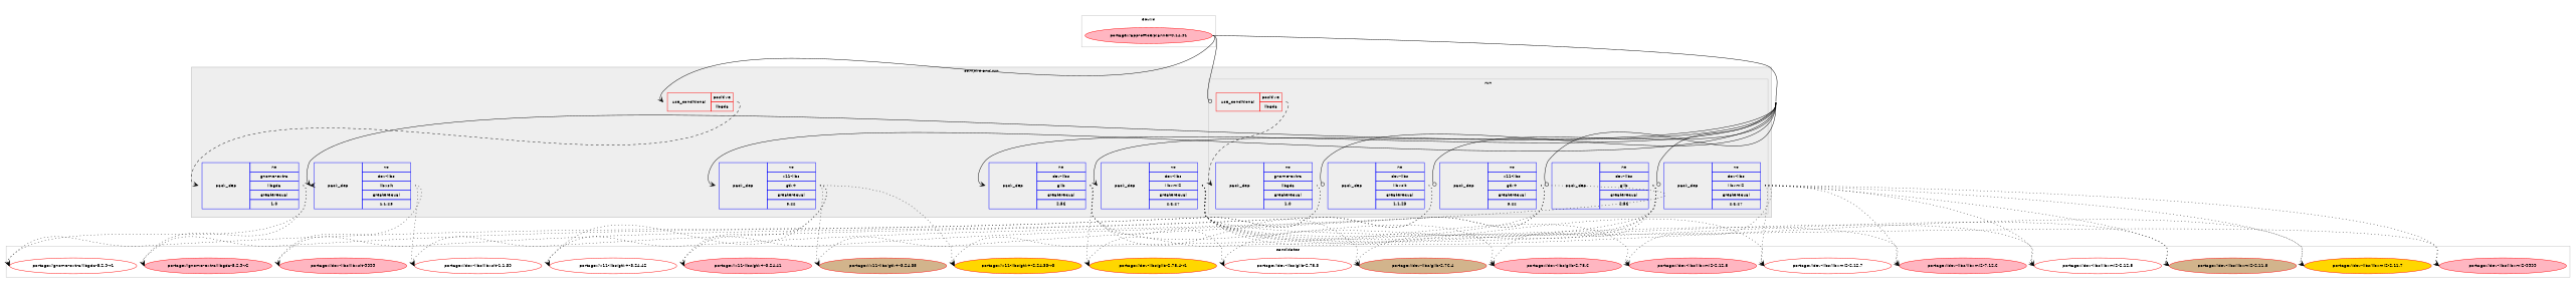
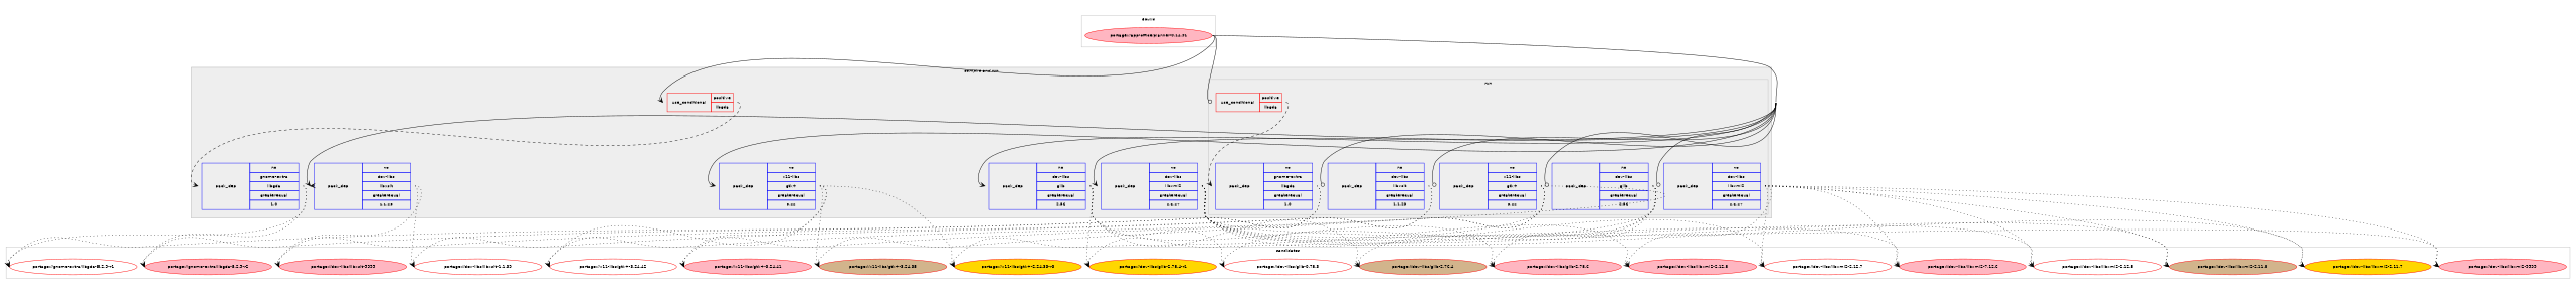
  digraph {
    compound=true
    concentrate=true
    fontname=Helvetica
    fontsize=10
    newrank=true
    rankdir=TB
    ranksep=1.5
    node [color=red fontname=Helvetica fontsize=10 style=filled]
    edge [arrowhead=vee headport=w style=dotted tailport=e weight=100]
    n1 [fillcolor=lightpink label="portage://app-office/planner-0.14.91" width=4]
    n2 [color=blue label=<<TABLE BORDER="0" CELLBORDER="1" CELLSPACING="0" CELLPADDING="4" WIDTH="220"><TR><TD ROWSPAN="6" CELLPADDING="30">pack_dep</TD></TR><TR><TD WIDTH="110">no</TD></TR><TR><TD>gnome-extra</TD></TR><TR><TD>libgda</TD></TR><TR><TD>greaterequal</TD></TR><TR><TD>1.0</TD></TR></TABLE>> shape=none style=""]
    n3 [label=<<TABLE BORDER="0" CELLBORDER="1" CELLSPACING="0" CELLPADDING="4"><TR><TD ROWSPAN="3" CELLPADDING="10">use_conditional</TD></TR><TR><TD>positive</TD></TR><TR><TD>libgda</TD></TR></TABLE>> shape=none style=""]
    n4 [color=blue label=<<TABLE BORDER="0" CELLBORDER="1" CELLSPACING="0" CELLPADDING="4" WIDTH="220"><TR><TD ROWSPAN="6" CELLPADDING="30">pack_dep</TD></TR><TR><TD WIDTH="110">no</TD></TR><TR><TD>dev-libs</TD></TR><TR><TD>glib</TD></TR><TR><TD>greaterequal</TD></TR><TR><TD>2.56</TD></TR></TABLE>> shape=none style=""]
    n5 [color=blue label=<<TABLE BORDER="0" CELLBORDER="1" CELLSPACING="0" CELLPADDING="4" WIDTH="220"><TR><TD ROWSPAN="6" CELLPADDING="30">pack_dep</TD></TR><TR><TD WIDTH="110">no</TD></TR><TR><TD>dev-libs</TD></TR><TR><TD>libxml2</TD></TR><TR><TD>greaterequal</TD></TR><TR><TD>2.6.27</TD></TR></TABLE>> shape=none style=""]
    n6 [color=blue label=<<TABLE BORDER="0" CELLBORDER="1" CELLSPACING="0" CELLPADDING="4" WIDTH="220"><TR><TD ROWSPAN="6" CELLPADDING="30">pack_dep</TD></TR><TR><TD WIDTH="110">no</TD></TR><TR><TD>dev-libs</TD></TR><TR><TD>libxslt</TD></TR><TR><TD>greaterequal</TD></TR><TR><TD>1.1.23</TD></TR></TABLE>> shape=none style=""]
    n7 [color=blue label=<<TABLE BORDER="0" CELLBORDER="1" CELLSPACING="0" CELLPADDING="4" WIDTH="220"><TR><TD ROWSPAN="6" CELLPADDING="30">pack_dep</TD></TR><TR><TD WIDTH="110">no</TD></TR><TR><TD>x11-libs</TD></TR><TR><TD>gtk+</TD></TR><TR><TD>greaterequal</TD></TR><TR><TD>3.22</TD></TR></TABLE>> shape=none style=""]
    n8 [color=blue label=<<TABLE BORDER="0" CELLBORDER="1" CELLSPACING="0" CELLPADDING="4" WIDTH="220"><TR><TD ROWSPAN="6" CELLPADDING="30">pack_dep</TD></TR><TR><TD WIDTH="110">no</TD></TR><TR><TD>dev-libs</TD></TR><TR><TD>libxml2</TD></TR><TR><TD>greaterequal</TD></TR><TR><TD>2.6.27</TD></TR></TABLE>> shape=none style=""]
    n9 [color=blue label=<<TABLE BORDER="0" CELLBORDER="1" CELLSPACING="0" CELLPADDING="4" WIDTH="220"><TR><TD ROWSPAN="6" CELLPADDING="30">pack_dep</TD></TR><TR><TD WIDTH="110">no</TD></TR><TR><TD>gnome-extra</TD></TR><TR><TD>libgda</TD></TR><TR><TD>greaterequal</TD></TR><TR><TD>1.0</TD></TR></TABLE>> shape=none style=""]
    n10 [label=<<TABLE BORDER="0" CELLBORDER="1" CELLSPACING="0" CELLPADDING="4"><TR><TD ROWSPAN="3" CELLPADDING="10">use_conditional</TD></TR><TR><TD>positive</TD></TR><TR><TD>libgda</TD></TR></TABLE>> shape=none style=""]
    n11 [color=blue label=<<TABLE BORDER="0" CELLBORDER="1" CELLSPACING="0" CELLPADDING="4" WIDTH="220"><TR><TD ROWSPAN="6" CELLPADDING="30">pack_dep</TD></TR><TR><TD WIDTH="110">no</TD></TR><TR><TD>dev-libs</TD></TR><TR><TD>glib</TD></TR><TR><TD>greaterequal</TD></TR><TR><TD>2.56</TD></TR></TABLE>> shape=none style=""]
    n12 [color=blue label=<<TABLE BORDER="0" CELLBORDER="1" CELLSPACING="0" CELLPADDING="4" WIDTH="220"><TR><TD ROWSPAN="6" CELLPADDING="30">pack_dep</TD></TR><TR><TD WIDTH="110">no</TD></TR><TR><TD>dev-libs</TD></TR><TR><TD>libxslt</TD></TR><TR><TD>greaterequal</TD></TR><TR><TD>1.1.23</TD></TR></TABLE>> shape=none style=""]
    n13 [color=blue label=<<TABLE BORDER="0" CELLBORDER="1" CELLSPACING="0" CELLPADDING="4" WIDTH="220"><TR><TD ROWSPAN="6" CELLPADDING="30">pack_dep</TD></TR><TR><TD WIDTH="110">no</TD></TR><TR><TD>x11-libs</TD></TR><TR><TD>gtk+</TD></TR><TR><TD>greaterequal</TD></TR><TR><TD>3.22</TD></TR></TABLE>> shape=none style=""]
    n14 [fillcolor=white label="portage://gnome-extra/libgda-5.2.9-r1" width=4]
    n15 [fillcolor=lightpink label="portage://gnome-extra/libgda-5.2.9-r2" width=4]
    n16 [fillcolor=tan label="portage://dev-libs/glib-2.76.4" width=4]
-   n17 [fillcolor=white label="portage://dev-libs/glib-2.78.3" width=4]
+   n17 [fillcolor=white label="portage://dev-libs/glib-0.78.3" width=4]
    n18 [fillcolor=gold label="portage://dev-libs/glib-2.78.4-r1" width=4]
    n19 [fillcolor=lightpink label="portage://dev-libs/glib-2.78.6" width=4]
    n20 [fillcolor=gold label="portage://dev-libs/libxml2-2.11.7" width=4]
    n21 [fillcolor=tan label="portage://dev-libs/libxml2-2.11.8" width=4]
    n22 [fillcolor=white label="portage://dev-libs/libxml2-2.12.5" width=4]
    n23 [fillcolor=lightpink label="portage://dev-libs/libxml2-7.12.6" width=4]
    n24 [fillcolor=white label="portage://dev-libs/libxml2-2.12.7" width=4]
    n25 [fillcolor=lightpink label="portage://dev-libs/libxml2-2.12.8" width=4]
    n26 [fillcolor=lightpink label="portage://dev-libs/libxml2-9999" width=4]
    n27 [fillcolor=white label="portage://dev-libs/libxslt-1.1.39" width=4]
    n28 [fillcolor=lightpink label="portage://dev-libs/libxslt-9999" width=4]
    n29 [fillcolor=gold label="portage://x11-libs/gtk+-2.24.33-r3" width=4]
    n30 [fillcolor=tan label="portage://x11-libs/gtk+-3.24.35" width=4]
    n31 [fillcolor=lightpink label="portage://x11-libs/gtk+-3.24.41" width=4]
    n32 [fillcolor=white label="portage://x11-libs/gtk+-3.24.42" width=4]
    subgraph cluster_1 {
      color=gray
      label=<<i>ebuild</i>>
      rank=same
      n1
    }
    subgraph cluster_2 {
      color=gray
      label=<<i>dependencies</i>>
      subgraph cluster_3 {
        color=gray
        fillcolor="#eeeeee"
        label=<<i>compile</i>>
        style=filled
        subgraph sub_4 {
          color=gray
          fillcolor="#eeeeee"
          label=<<i>compile</i>>
          style=filled
          n4
        }
        subgraph sub_5 {
          color=gray
          fillcolor="#eeeeee"
          label=<<i>compile</i>>
          style=filled
          n3
          subgraph sub_6 {
            color=gray
            fillcolor="#eeeeee"
            label=<<i>compile</i>>
            style=filled
            n2
          }
        }
        subgraph sub_7 {
          color=gray
          fillcolor="#eeeeee"
          label=<<i>compile</i>>
          style=filled
          n5
        }
        subgraph sub_8 {
          color=gray
          fillcolor="#eeeeee"
          label=<<i>compile</i>>
          style=filled
          n6
        }
        subgraph sub_9 {
          color=gray
          fillcolor="#eeeeee"
          label=<<i>compile</i>>
          style=filled
          n7
        }
      }
      subgraph cluster_10 {
        color=gray
        fillcolor="#eeeeee"
        label=<<i>compile and run</i>>
        style=filled
      }
      subgraph cluster_11 {
        color=gray
        fillcolor="#eeeeee"
        label=<<i>run</i>>
        style=filled
        subgraph sub_12 {
          color=gray
          fillcolor="#eeeeee"
          label=<<i>run</i>>
          style=filled
          n8
        }
        subgraph sub_13 {
          color=gray
          fillcolor="#eeeeee"
          label=<<i>run</i>>
          style=filled
          n10
          subgraph sub_14 {
            color=gray
            fillcolor="#eeeeee"
            label=<<i>run</i>>
            style=filled
            n9
          }
        }
        subgraph sub_15 {
          color=gray
          fillcolor="#eeeeee"
          label=<<i>run</i>>
          style=filled
          n11
        }
        subgraph sub_16 {
          color=gray
          fillcolor="#eeeeee"
          label=<<i>run</i>>
          style=filled
          n12
        }
        subgraph sub_17 {
          color=gray
          fillcolor="#eeeeee"
          label=<<i>run</i>>
          style=filled
          n13
        }
      }
    }
    subgraph cluster_18 {
      color=gray
      label=<<i>candidates</i>>
      rank=same
      subgraph sub_19 {
        color=black
        label=<<i>candidates</i>>
        nodesep=1
        rank=same
        n14
        n15
      }
      subgraph sub_20 {
        color=black
        label=<<i>candidates</i>>
        nodesep=1
        rank=same
        n16
        n17
        n18
        n19
      }
      subgraph sub_21 {
        color=black
        label=<<i>candidates</i>>
        nodesep=1
        rank=same
        n20
        n21
        n22
        n23
        n24
        n25
        n26
      }
      subgraph sub_22 {
        color=black
        label=<<i>candidates</i>>
        nodesep=1
        rank=same
        n27
        n28
      }
      subgraph sub_23 {
        color=black
        label=<<i>candidates</i>>
        nodesep=1
        rank=same
        n29
        n30
        n31
        n32
      }
      subgraph sub_24 {
        color=black
        label=<<i>candidates</i>>
        nodesep=1
        rank=same
        n14
        n15
      }
      subgraph sub_25 {
        color=black
        label=<<i>candidates</i>>
        nodesep=1
        rank=same
        n16
        n17
        n18
        n19
      }
      subgraph sub_26 {
        color=black
        label=<<i>candidates</i>>
        nodesep=1
        rank=same
        n20
        n21
        n22
        n23
        n24
        n25
        n26
      }
      subgraph sub_27 {
        color=black
        label=<<i>candidates</i>>
        nodesep=1
        rank=same
        n27
        n28
      }
      subgraph sub_28 {
        color=black
        label=<<i>candidates</i>>
        nodesep=1
        rank=same
        n29
        n30
        n31
        n32
      }
    }
    n1 -> n3 [style=solid weight=20]
    n1 -> n4 [style=solid weight=20]
    n1 -> n5 [style=solid weight=20]
    n1 -> n6 [style=solid weight=20]
    n1 -> n7 [style=solid weight=20]
    n1 -> n8 [arrowhead=odot style=solid weight=20]
    n1 -> n10 [arrowhead=odot style=solid weight=20]
    n1 -> n11 [arrowhead=odot style=solid weight=20]
    n1 -> n12 [arrowhead=odot style=solid weight=20]
    n1 -> n13 [arrowhead=odot style=solid weight=20]
    n2 -> n14
    n2 -> n15
    n3 -> n2 [style=dashed weight=20]
    n4 -> n16
    n4 -> n17
    n4 -> n18
    n4 -> n19
    n5 -> n20
    n5 -> n21
    n5 -> n22
    n5 -> n23
    n5 -> n24
    n5 -> n25
    n5 -> n26
    n6 -> n27
    n6 -> n28
    n7 -> n29
    n7 -> n30
    n7 -> n31
    n7 -> n32
    n8 -> n20
    n8 -> n21
    n8 -> n22
    n8 -> n23
    n8 -> n24
    n8 -> n25
    n8 -> n26
    n9 -> n14
    n9 -> n15
    n10 -> n9 [style=dashed weight=20]
    n11 -> n16
    n11 -> n17
    n11 -> n18
    n11 -> n19
    n12 -> n27
    n12 -> n28
    n13 -> n29
    n13 -> n30
    n13 -> n31
    n13 -> n32
  }
